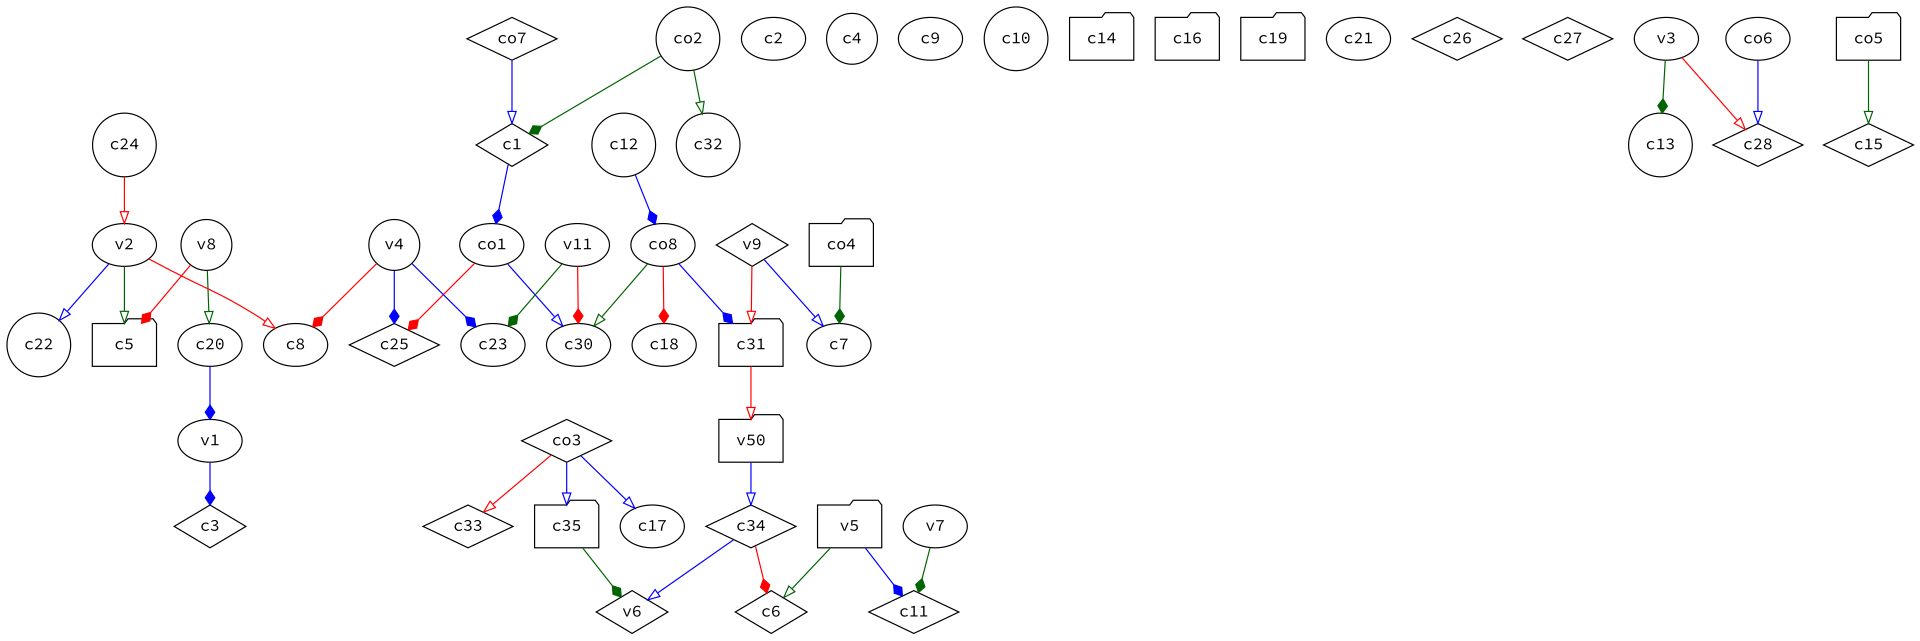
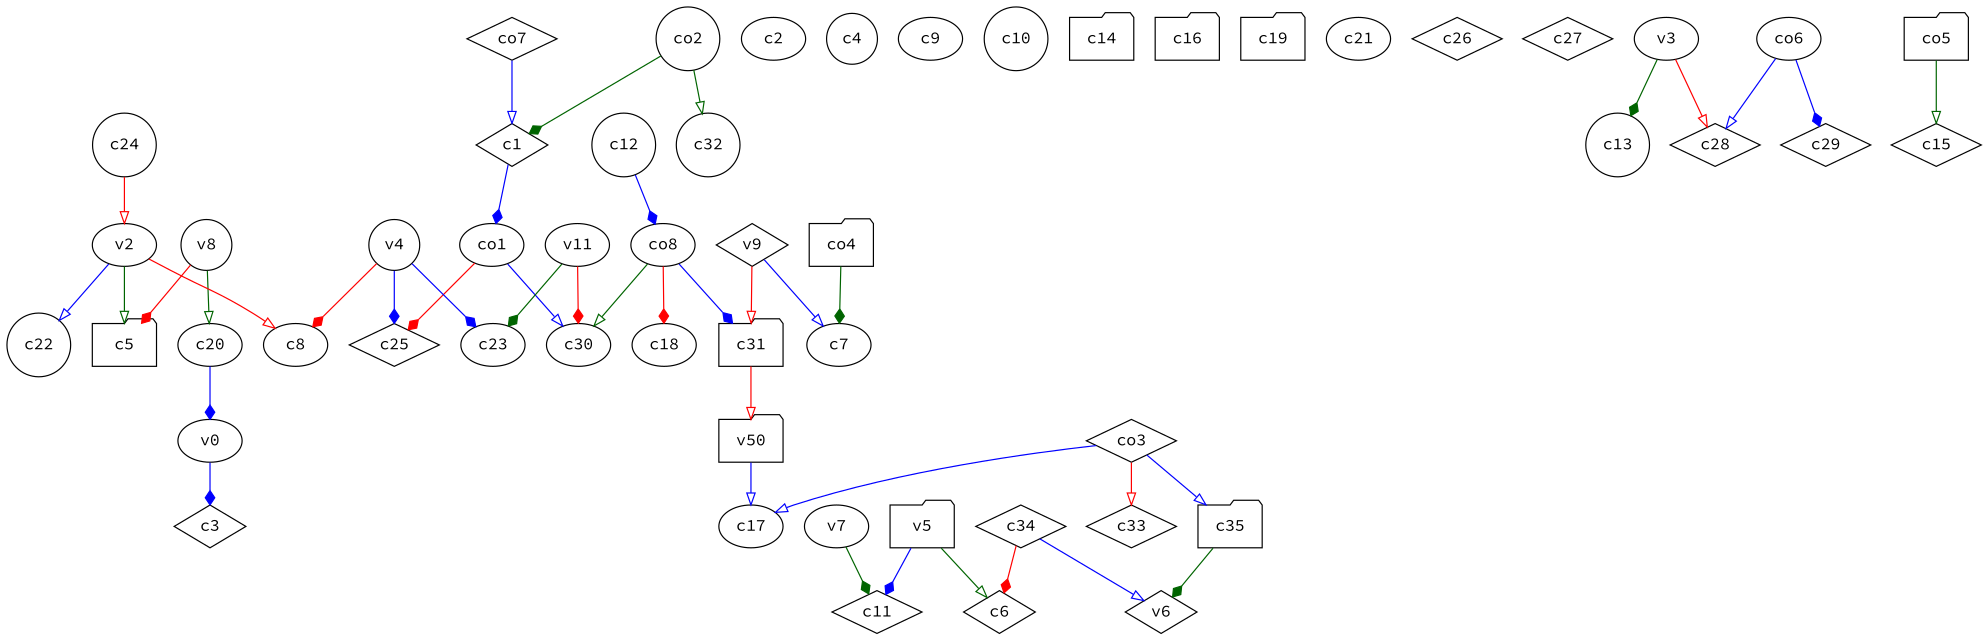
  strict digraph {
    fontname="Source Code Pro"
    node [fontname="Source Code Pro" shape=ellipse]
    edge [arrowhead=diamond color=blue fontname="Source Code Pro" weight=1]
    c1 [shape=diamond]
    co1
    c25 [shape=diamond]
    c30
    c2
    c4 [shape=circle]
    c5 [shape=folder]
    v8 [shape=circle]
    c20
    c9
    c10 [shape=circle]
    c12 [shape=circle]
    co8
    c31 [shape=folder]
    c18
    c14 [shape=folder]
    c16 [shape=folder]
    c19 [shape=folder]
-   v1
+   v1 [label=v0]
    c3 [shape=diamond]
    c21
    c24 [shape=circle]
    v2
    c8
    c22 [shape=circle]
    c26 [shape=diamond]
    c27 [shape=diamond]
    n28 [label=v50 shape=folder]
    c34 [shape=diamond]
    v6 [shape=diamond]
    c6 [shape=diamond]
    c35 [shape=folder]
    c13 [shape=circle]
    v3
    c28 [shape=diamond]
    v4 [shape=circle]
    c23
    v5 [shape=folder]
    c11 [shape=diamond]
    v7
    v9 [shape=diamond]
    c7
    v11
    co2 [shape=circle]
    c32 [shape=circle]
    co3 [shape=diamond]
    c17
    c33 [shape=diamond]
    co4 [shape=folder]
    co5 [shape=folder]
    c15 [shape=diamond]
    co6
+   c29 [shape=diamond]
    co7 [shape=diamond]
    c1 -> co1
    co1 -> c25 [color=red]
    co1 -> c30 [arrowhead=onormal]
    v8 -> c5 [color=red]
    v8 -> c20 [arrowhead=onormal color=darkgreen]
    c20 -> v1
    c12 -> co8
    co8 -> c30 [arrowhead=onormal color=darkgreen]
    co8 -> c31
    co8 -> c18 [color=red]
    c31 -> n28 [arrowhead=onormal color=red]
    v1 -> c3
    c24 -> v2 [arrowhead=onormal color=red]
    v2 -> c5 [arrowhead=onormal color=darkgreen]
    v2 -> c8 [arrowhead=onormal color=red]
    v2 -> c22 [arrowhead=onormal]
-   n28 -> c34 [arrowhead=onormal]
+   n28 -> c17 [arrowhead=onormal]
    c34 -> v6 [arrowhead=onormal]
    c34 -> c6 [color=red]
    c35 -> v6 [color=darkgreen]
    v3 -> c13 [color=darkgreen]
    v3 -> c28 [arrowhead=onormal color=red]
    v4 -> c25
    v4 -> c8 [color=red]
    v4 -> c23
    v5 -> c6 [arrowhead=onormal color=darkgreen]
    v5 -> c11
    v7 -> c11 [color=darkgreen]
    v9 -> c31 [arrowhead=onormal color=red]
    v9 -> c7 [arrowhead=onormal]
    v11 -> c30 [color=red]
    v11 -> c23 [color=darkgreen]
    co2 -> c1 [color=darkgreen]
    co2 -> c32 [arrowhead=onormal color=darkgreen]
    co3 -> c35 [arrowhead=onormal]
    co3 -> c17 [arrowhead=onormal]
    co3 -> c33 [arrowhead=onormal color=red]
    co4 -> c7 [color=darkgreen]
    co5 -> c15 [arrowhead=onormal color=darkgreen]
    co6 -> c28 [arrowhead=onormal]
+   co6 -> c29
    co7 -> c1 [arrowhead=onormal]
  }
